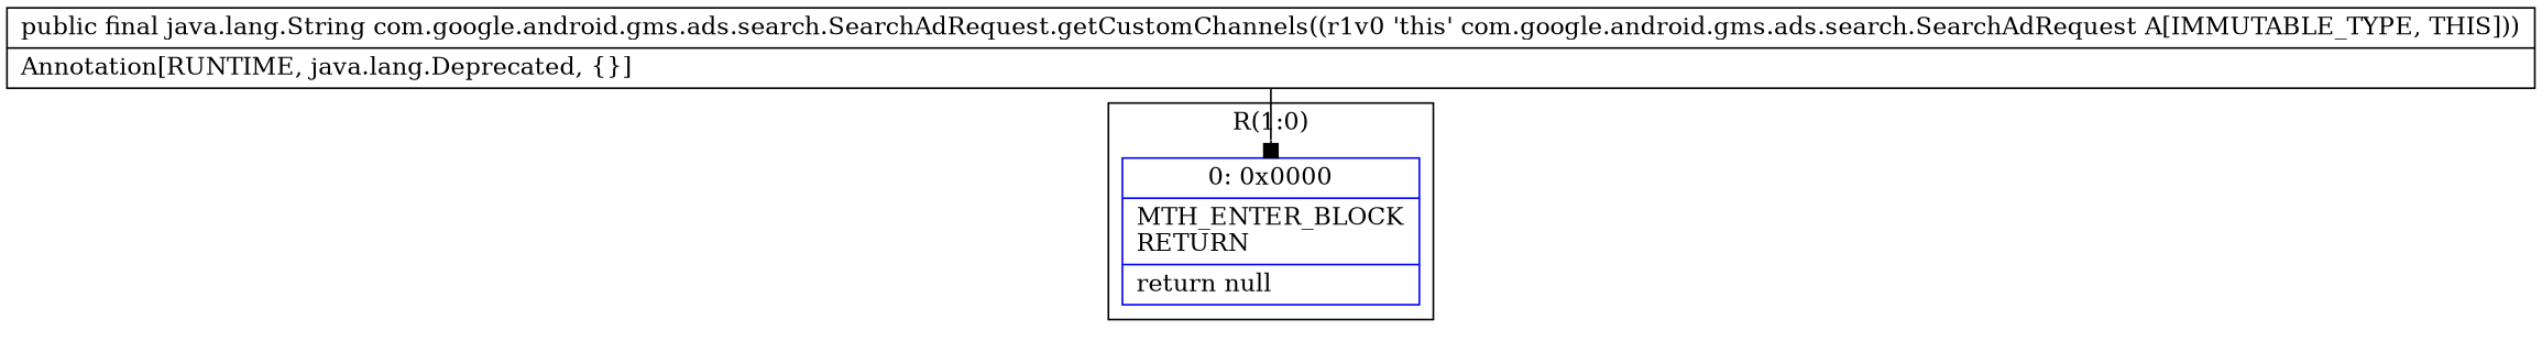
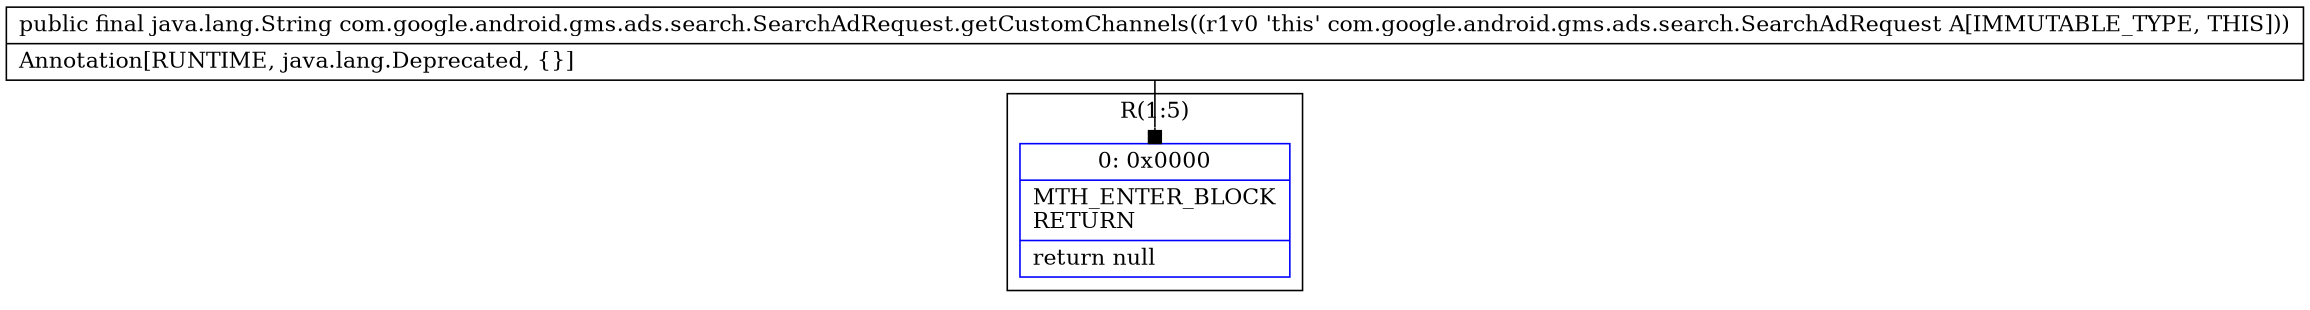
  digraph {
    fontname="DejaVu Serif"
    node [shape=record fontname="DejaVu Serif"]
    n1 [color=blue label="{0\:\ 0x0000|MTH_ENTER_BLOCK\lRETURN\l|return null\l}"]
    n2 [label="{public final java.lang.String com.google.android.gms.ads.search.SearchAdRequest.getCustomChannels((r1v0 'this' com.google.android.gms.ads.search.SearchAdRequest A[IMMUTABLE_TYPE, THIS]))  | Annotation[RUNTIME, java.lang.Deprecated, \{\}]\l}"]
    subgraph cluster_1 {
-     label="R(1:0)"
+     label="R(1:5)"
      n1
    }
    n2 -> n1 [arrowhead=box fontname="DejaVu Serif"]
  }
